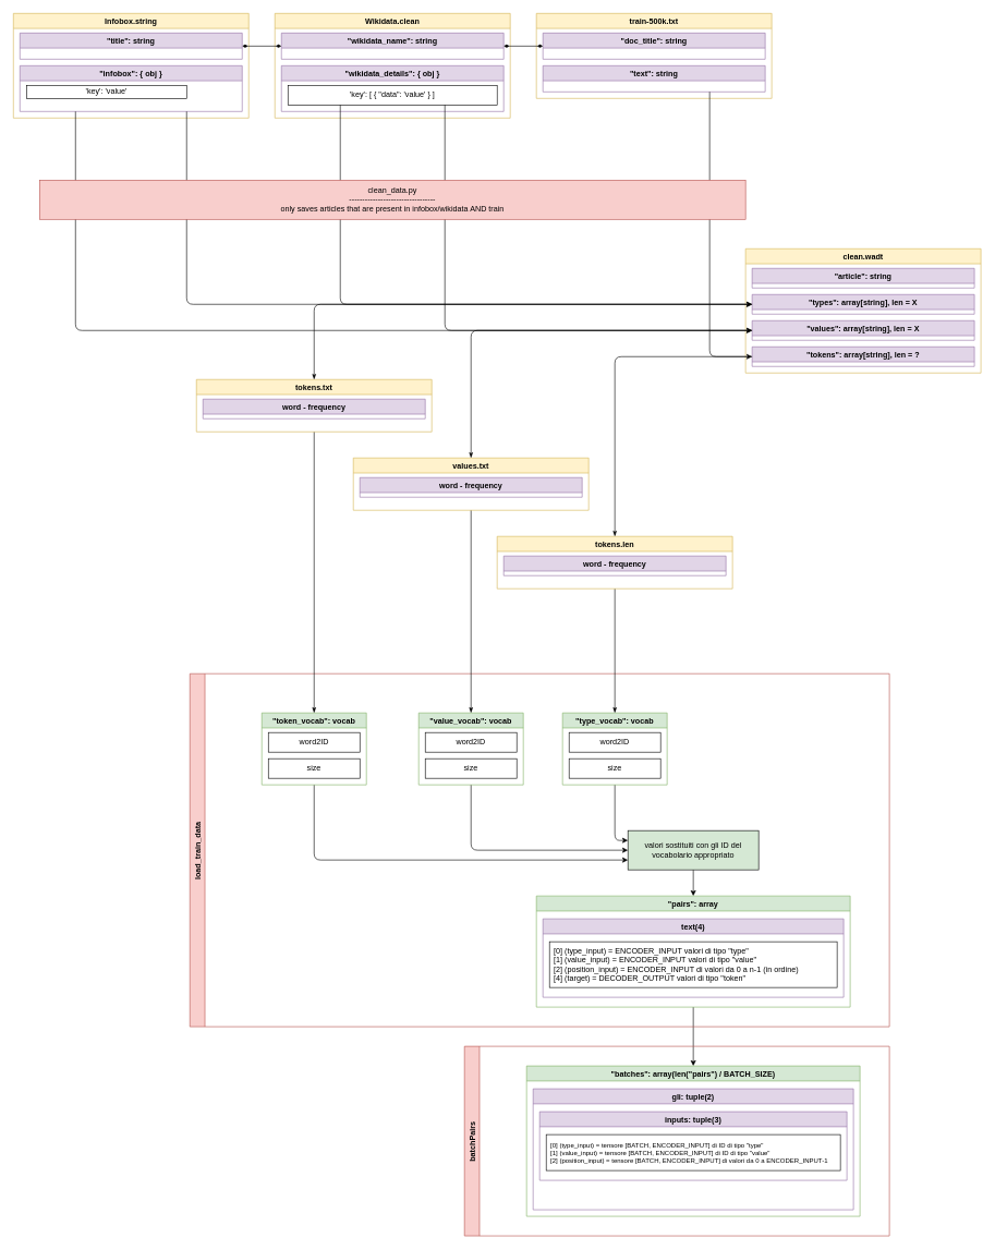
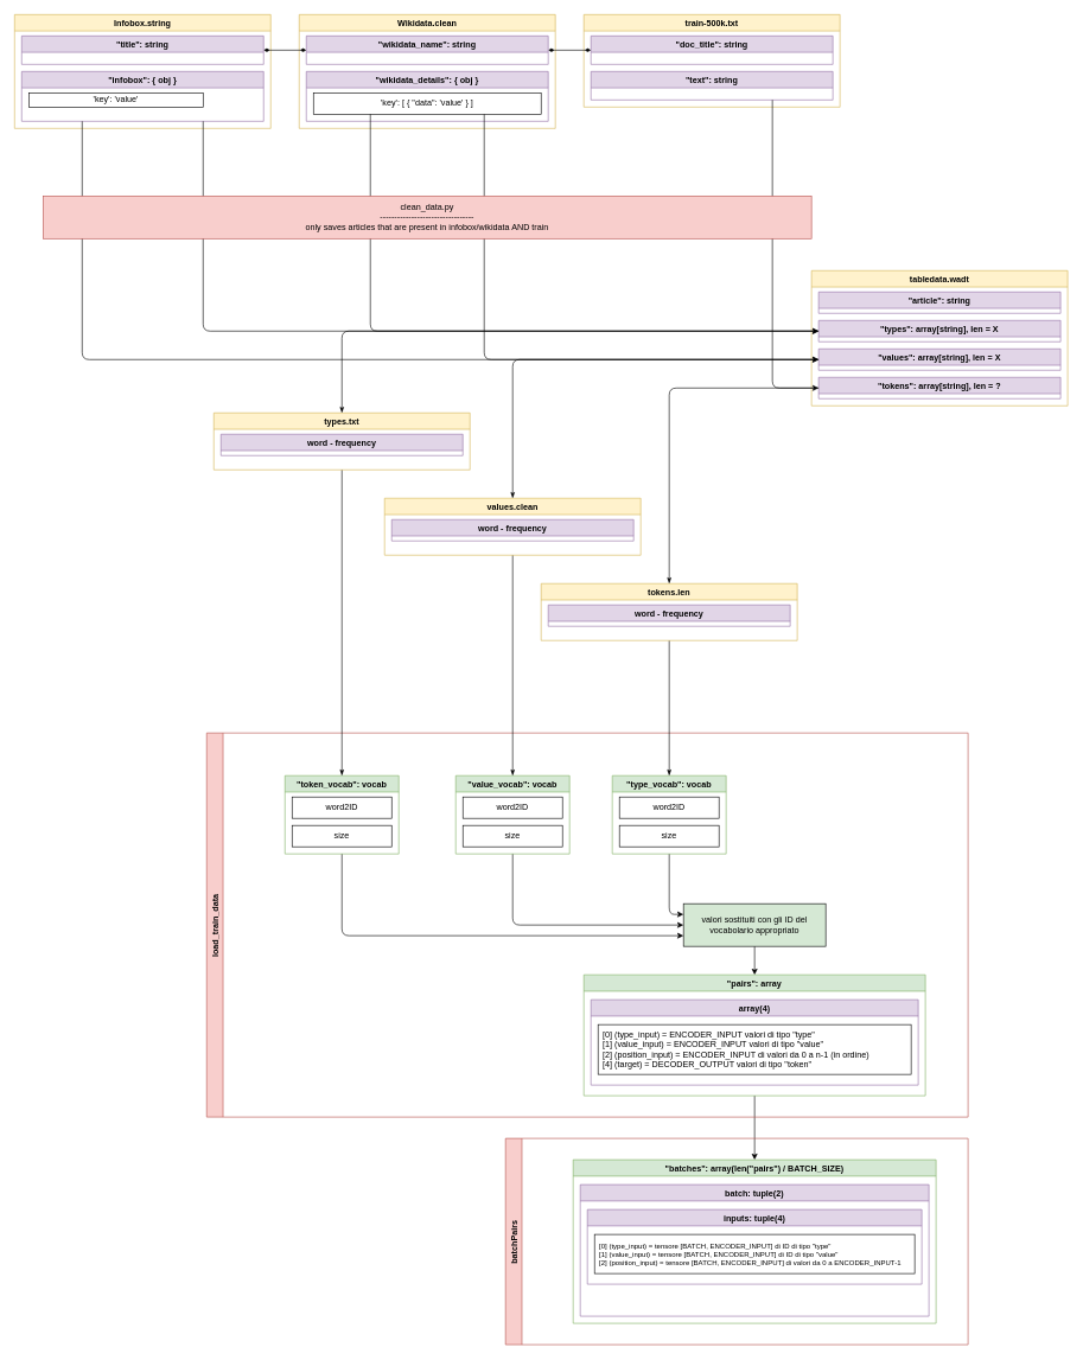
  <mxCell id="0" />
  <mxCell id="1" parent="0" />
  <mxCell id="2" value="Wikidata.clean" style="swimlane;fillColor=#fff2cc;strokeColor=#d6b656;" parent="1" vertex="1"><mxGeometry x="420" y="20" width="360" height="160" as="geometry" /></mxCell>
  <mxCell id="3" value="&quot;wikidata_name&quot;: string" style="swimlane;fillColor=#e1d5e7;strokeColor=#9673a6;" parent="2" vertex="1"><mxGeometry x="10" y="30" width="340" height="40" as="geometry" /></mxCell>
  <mxCell id="4" value="&quot;wikidata_details&quot;: { obj }" style="swimlane;fillColor=#e1d5e7;strokeColor=#9673a6;" parent="2" vertex="1"><mxGeometry x="10" y="80" width="340" height="70" as="geometry" /></mxCell>
  <mxCell id="5" value="'key': [ { &quot;data&quot;: 'value' } ]" style="rounded=0;whiteSpace=wrap;html=1;" parent="4" vertex="1"><mxGeometry x="10" y="30" width="320" height="30" as="geometry" /></mxCell>
  <mxCell id="6" value="train-500k.txt" style="swimlane;fillColor=#fff2cc;strokeColor=#d6b656;" parent="1" vertex="1"><mxGeometry x="820" y="20" width="360" height="130" as="geometry" /></mxCell>
  <mxCell id="7" value="&quot;doc_title&quot;: string" style="swimlane;fillColor=#e1d5e7;strokeColor=#9673a6;" parent="6" vertex="1"><mxGeometry x="10" y="30" width="340" height="40" as="geometry" /></mxCell>
  <mxCell id="8" value="&quot;text&quot;: string" style="swimlane;fillColor=#e1d5e7;strokeColor=#9673a6;" parent="6" vertex="1"><mxGeometry x="10" y="80" width="340" height="40" as="geometry" /></mxCell>
  <mxCell id="9" style="edgeStyle=orthogonalEdgeStyle;rounded=1;orthogonalLoop=1;jettySize=auto;html=1;exitX=1;exitY=0.5;exitDx=0;exitDy=0;entryX=0;entryY=0.5;entryDx=0;entryDy=0;startArrow=diamondThin;startFill=1;endArrow=diamondThin;endFill=1;" parent="1" source="3" target="7" edge="1"><mxGeometry relative="1" as="geometry" /></mxCell>
  <mxCell id="10" value="Infobox.string" style="swimlane;fillColor=#fff2cc;strokeColor=#d6b656;" parent="1" vertex="1"><mxGeometry y="20" width="360" height="160" as="geometry" x="20" /></mxCell>
  <mxCell id="11" value="&quot;title&quot;: string" style="swimlane;fillColor=#e1d5e7;strokeColor=#9673a6;" parent="10" vertex="1"><mxGeometry x="10" y="30" width="340" height="40" as="geometry" /></mxCell>
  <mxCell id="12" value="&quot;infobox&quot;: { obj }" style="swimlane;fillColor=#e1d5e7;strokeColor=#9673a6;" parent="10" vertex="1"><mxGeometry x="10" y="80" width="340" height="70" as="geometry" /></mxCell>
  <mxCell id="13" value="'key': 'value'" style="rounded=0;whiteSpace=wrap;html=1;" parent="12" vertex="1"><mxGeometry x="10" y="30" width="245" height="20" as="geometry" /></mxCell>
  <mxCell id="14" style="edgeStyle=orthogonalEdgeStyle;rounded=1;orthogonalLoop=1;jettySize=auto;html=1;exitX=1;exitY=0.5;exitDx=0;exitDy=0;entryX=0;entryY=0.5;entryDx=0;entryDy=0;startArrow=diamondThin;startFill=1;endArrow=diamondThin;endFill=1;" parent="1" source="11" target="3" edge="1"><mxGeometry relative="1" as="geometry" /></mxCell>
- <mxCell id="15" value="clean.wadt" style="swimlane;fillColor=#fff2cc;strokeColor=#d6b656;" parent="1" vertex="1"><mxGeometry x="1140" width="360" height="190" as="geometry" y="380" /></mxCell>
+ <mxCell id="15" value="tabledata.wadt" style="swimlane;fillColor=#fff2cc;strokeColor=#d6b656;" parent="1" vertex="1"><mxGeometry x="1140" width="360" height="190" as="geometry" y="380" /></mxCell>
  <mxCell id="16" value="&quot;article&quot;: string" style="swimlane;fillColor=#e1d5e7;strokeColor=#9673a6;" parent="15" vertex="1"><mxGeometry x="10" y="30" width="340" height="30" as="geometry" /></mxCell>
  <mxCell id="17" value="&quot;types&quot;: array[string], len = X" style="swimlane;fillColor=#e1d5e7;strokeColor=#9673a6;" parent="15" vertex="1"><mxGeometry x="10" y="70" width="340" height="30" as="geometry" /></mxCell>
  <mxCell id="18" value="&quot;values&quot;: array[string], len = X" style="swimlane;fillColor=#e1d5e7;strokeColor=#9673a6;" parent="15" vertex="1"><mxGeometry x="10" y="110" width="340" height="30" as="geometry" /></mxCell>
  <mxCell id="19" value="&quot;tokens&quot;: array[string], len = ?" style="swimlane;fillColor=#e1d5e7;strokeColor=#9673a6;" parent="15" vertex="1"><mxGeometry x="10" y="150" width="340" height="30" as="geometry" /></mxCell>
  <mxCell id="20" style="edgeStyle=orthogonalEdgeStyle;rounded=1;orthogonalLoop=1;jettySize=auto;html=1;exitX=0.75;exitY=1;exitDx=0;exitDy=0;entryX=0;entryY=0.5;entryDx=0;entryDy=0;" parent="1" source="12" target="17" edge="1"><mxGeometry relative="1" as="geometry" /></mxCell>
  <mxCell id="21" style="edgeStyle=orthogonalEdgeStyle;rounded=1;orthogonalLoop=1;jettySize=auto;html=1;exitX=0.25;exitY=1;exitDx=0;exitDy=0;entryX=0;entryY=0.5;entryDx=0;entryDy=0;" parent="1" source="12" target="18" edge="1"><mxGeometry relative="1" as="geometry" /></mxCell>
  <mxCell id="22" style="edgeStyle=orthogonalEdgeStyle;rounded=1;orthogonalLoop=1;jettySize=auto;html=1;exitX=0.25;exitY=1;exitDx=0;exitDy=0;entryX=0;entryY=0.5;entryDx=0;entryDy=0;" parent="1" source="5" target="17" edge="1"><mxGeometry relative="1" as="geometry" /></mxCell>
  <mxCell id="23" style="edgeStyle=orthogonalEdgeStyle;rounded=1;orthogonalLoop=1;jettySize=auto;html=1;exitX=0.75;exitY=1;exitDx=0;exitDy=0;entryX=0;entryY=0.5;entryDx=0;entryDy=0;" parent="1" source="5" target="18" edge="1"><mxGeometry relative="1" as="geometry" /></mxCell>
  <mxCell id="24" style="edgeStyle=orthogonalEdgeStyle;rounded=1;orthogonalLoop=1;jettySize=auto;html=1;exitX=0.75;exitY=1;exitDx=0;exitDy=0;entryX=0;entryY=0.5;entryDx=0;entryDy=0;" parent="1" source="8" target="19" edge="1"><mxGeometry relative="1" as="geometry" /></mxCell>
  <mxCell id="25" value="clean_data.py&lt;br&gt;---------------------------------&lt;br&gt;only saves articles that are present in infobox/wikidata AND train" style="rounded=0;whiteSpace=wrap;html=1;fillColor=#f8cecc;strokeColor=#b85450;" parent="1" vertex="1"><mxGeometry x="60" y="275" width="1080" height="60" as="geometry" /></mxCell>
  <mxCell id="26" style="edgeStyle=orthogonalEdgeStyle;rounded=1;orthogonalLoop=1;jettySize=auto;html=1;exitX=0.5;exitY=1;exitDx=0;exitDy=0;entryX=0;entryY=0.25;entryDx=0;entryDy=0;" parent="1" source="33" target="31" edge="1"><mxGeometry relative="1" as="geometry" /></mxCell>
  <mxCell id="27" style="edgeStyle=orthogonalEdgeStyle;rounded=1;orthogonalLoop=1;jettySize=auto;html=1;exitX=0.5;exitY=1;exitDx=0;exitDy=0;entryX=0;entryY=0.5;entryDx=0;entryDy=0;" parent="1" source="36" target="31" edge="1"><mxGeometry relative="1" as="geometry" /></mxCell>
  <mxCell id="28" style="edgeStyle=orthogonalEdgeStyle;rounded=1;orthogonalLoop=1;jettySize=auto;html=1;exitX=0.5;exitY=1;exitDx=0;exitDy=0;entryX=0;entryY=0.75;entryDx=0;entryDy=0;" parent="1" source="39" target="31" edge="1"><mxGeometry relative="1" as="geometry" /></mxCell>
  <mxCell id="29" style="edgeStyle=orthogonalEdgeStyle;rounded=1;orthogonalLoop=1;jettySize=auto;html=1;exitX=0.5;exitY=1;exitDx=0;exitDy=0;entryX=0.5;entryY=0;entryDx=0;entryDy=0;" parent="1" source="42" target="46" edge="1"><mxGeometry relative="1" as="geometry"><mxPoint x="1320" y="1830" as="targetPoint" /></mxGeometry></mxCell>
  <mxCell id="30" style="edgeStyle=orthogonalEdgeStyle;rounded=0;orthogonalLoop=1;jettySize=auto;html=1;exitX=0.5;exitY=1;exitDx=0;exitDy=0;entryX=0.5;entryY=0;entryDx=0;entryDy=0;" parent="1" source="31" target="42" edge="1"><mxGeometry relative="1" as="geometry" /></mxCell>
  <mxCell id="31" value="valori sostituiti con gli ID del vocabolario appropriato" style="rounded=0;whiteSpace=wrap;html=1;fillColor=#d5e8d4;" parent="1" vertex="1"><mxGeometry x="960" y="1270" width="200" height="60" as="geometry" /></mxCell>
  <mxCell id="32" value="load_train_data" style="swimlane;horizontal=0;fillColor=#f8cecc;strokeColor=#b85450;" parent="1" vertex="1"><mxGeometry x="290" y="1030" width="1070" height="540" as="geometry" /></mxCell>
  <mxCell id="33" value="&quot;type_vocab&quot;: vocab" style="swimlane;fillColor=#d5e8d4;strokeColor=#82b366;" parent="32" vertex="1"><mxGeometry x="570" y="60" width="160" height="110" as="geometry" /></mxCell>
  <mxCell id="34" value="word2ID" style="rounded=0;whiteSpace=wrap;html=1;" parent="33" vertex="1"><mxGeometry x="10" y="30" width="140" height="30" as="geometry" /></mxCell>
  <mxCell id="35" value="size" style="rounded=0;whiteSpace=wrap;html=1;" parent="33" vertex="1"><mxGeometry x="10" y="70" width="140" height="30" as="geometry" /></mxCell>
  <mxCell id="36" value="&quot;value_vocab&quot;: vocab" style="swimlane;fillColor=#d5e8d4;strokeColor=#82b366;" parent="32" vertex="1"><mxGeometry x="350" y="60" width="160" height="110" as="geometry" /></mxCell>
  <mxCell id="37" value="word2ID" style="rounded=0;whiteSpace=wrap;html=1;" parent="36" vertex="1"><mxGeometry x="10" y="30" width="140" height="30" as="geometry" /></mxCell>
  <mxCell id="38" value="size" style="rounded=0;whiteSpace=wrap;html=1;" parent="36" vertex="1"><mxGeometry x="10" y="70" width="140" height="30" as="geometry" /></mxCell>
  <mxCell id="39" value="&quot;token_vocab&quot;: vocab" style="swimlane;fillColor=#d5e8d4;strokeColor=#82b366;" parent="32" vertex="1"><mxGeometry x="110" y="60" width="160" height="110" as="geometry" /></mxCell>
  <mxCell id="40" value="word2ID" style="rounded=0;whiteSpace=wrap;html=1;" parent="39" vertex="1"><mxGeometry x="10" y="30" width="140" height="30" as="geometry" /></mxCell>
  <mxCell id="41" value="size" style="rounded=0;whiteSpace=wrap;html=1;" parent="39" vertex="1"><mxGeometry x="10" y="70" width="140" height="30" as="geometry" /></mxCell>
  <mxCell id="42" value="&quot;pairs&quot;: array" style="swimlane;fillColor=#d5e8d4;strokeColor=#82b366;" parent="32" vertex="1"><mxGeometry x="530" y="340" width="480" height="170" as="geometry" /></mxCell>
- <mxCell id="43" value="text(4)" style="swimlane;fillColor=#e1d5e7;strokeColor=#9673a6;" parent="42" vertex="1"><mxGeometry x="10" y="35" width="460" height="120" as="geometry" /></mxCell>
+ <mxCell id="43" value="array(4)" style="swimlane;fillColor=#e1d5e7;strokeColor=#9673a6;" parent="42" vertex="1"><mxGeometry x="10" y="35" width="460" height="120" as="geometry" /></mxCell>
  <mxCell id="44" value="[0] (type_input) = ENCODER_INPUT valori di tipo &quot;type&quot;&lt;br&gt;[1] (value_input) = ENCODER_INPUT valori di tipo &quot;value&quot;&lt;br&gt;[2] (position_input) = ENCODER_INPUT di valori da 0 a n-1 (in ordine)&lt;br&gt;[4] (target) = DECODER_OUTPUT valori di tipo &quot;token&quot;" style="rounded=0;whiteSpace=wrap;html=1;align=left;spacingLeft=5;" parent="43" vertex="1"><mxGeometry x="10" y="35" width="440" height="70" as="geometry" /></mxCell>
  <mxCell id="45" value="batchPairs" style="swimlane;horizontal=0;fillColor=#f8cecc;strokeColor=#b85450;startSize=23;" parent="1" vertex="1"><mxGeometry x="710" y="1600" width="650" height="290" as="geometry" /></mxCell>
  <mxCell id="46" value="&quot;batches&quot;: array(len(&quot;pairs&quot;) / BATCH_SIZE)" style="swimlane;fillColor=#d5e8d4;strokeColor=#82b366;" parent="45" vertex="1"><mxGeometry x="95" y="30" width="510" height="230" as="geometry" /></mxCell>
- <mxCell id="47" value="gli: tuple(2)" style="swimlane;fillColor=#e1d5e7;strokeColor=#9673a6;" parent="46" vertex="1"><mxGeometry x="10" y="35" width="490" height="185" as="geometry" /></mxCell>
- <mxCell id="48" value="inputs: tuple(3)" style="swimlane;fillColor=#e1d5e7;strokeColor=#9673a6;startSize=23;" parent="47" vertex="1"><mxGeometry x="10" y="35" width="470" height="105" as="geometry" /></mxCell>
+ <mxCell id="47" value="batch: tuple(2)" style="swimlane;fillColor=#e1d5e7;strokeColor=#9673a6;" parent="46" vertex="1"><mxGeometry x="10" y="35" width="490" height="185" as="geometry" /></mxCell>
+ <mxCell id="48" value="inputs: tuple(4)" style="swimlane;fillColor=#e1d5e7;strokeColor=#9673a6;startSize=23;" parent="47" vertex="1"><mxGeometry x="10" y="35" width="470" height="105" as="geometry" /></mxCell>
  <mxCell id="49" value="&lt;div style=&quot;font-size: 10px;&quot;&gt;&lt;div&gt;[0] (type_input) = tensore [BATCH, ENCODER_INPUT] di ID di tipo &quot;type&quot;&lt;/div&gt;&lt;div&gt;[1] (value_input) = tensore [BATCH, ENCODER_INPUT] di ID di tipo &quot;value&quot;&lt;/div&gt;&lt;div&gt;[2] (position_input) = tensore [BATCH, ENCODER_INPUT] di valori da 0 a ENCODER_INPUT-1&lt;/div&gt;&lt;/div&gt;" style="rounded=0;whiteSpace=wrap;html=1;align=left;spacingLeft=5;" parent="48" vertex="1"><mxGeometry x="10" y="35" width="450" height="55" as="geometry" /></mxCell>
  <mxCell id="50" value="" style="edgeStyle=orthogonalEdgeStyle;rounded=0;orthogonalLoop=1;jettySize=auto;html=1;" parent="1" edge="1"><mxGeometry relative="1" as="geometry"><mxPoint x="1460" y="1510" as="targetPoint" /></mxGeometry></mxCell>
  <mxCell id="51" style="edgeStyle=orthogonalEdgeStyle;rounded=1;orthogonalLoop=1;jettySize=auto;html=1;exitX=0.5;exitY=1;exitDx=0;exitDy=0;entryX=0.5;entryY=0;entryDx=0;entryDy=0;endArrow=classicThin;endFill=1;" parent="1" source="52" target="33" edge="1"><mxGeometry relative="1" as="geometry" /></mxCell>
  <mxCell id="52" value="tokens.len" style="swimlane;fillColor=#fff2cc;strokeColor=#d6b656;" parent="1" vertex="1"><mxGeometry x="760" y="820" width="360" height="80" as="geometry" /></mxCell>
  <mxCell id="53" value="word - frequency" style="swimlane;fillColor=#e1d5e7;strokeColor=#9673a6;" parent="52" vertex="1"><mxGeometry x="10" y="30" width="340" height="30" as="geometry" /></mxCell>
  <mxCell id="54" style="edgeStyle=orthogonalEdgeStyle;rounded=1;orthogonalLoop=1;jettySize=auto;html=1;exitX=0.5;exitY=1;exitDx=0;exitDy=0;entryX=0.5;entryY=0;entryDx=0;entryDy=0;endArrow=classicThin;endFill=1;" parent="1" source="55" target="39" edge="1"><mxGeometry relative="1" as="geometry" /></mxCell>
- <mxCell id="55" value="tokens.txt" style="swimlane;fillColor=#fff2cc;strokeColor=#d6b656;" parent="1" vertex="1"><mxGeometry x="300" y="580" width="360" height="80" as="geometry" /></mxCell>
+ <mxCell id="55" value="types.txt" style="swimlane;fillColor=#fff2cc;strokeColor=#d6b656;" parent="1" vertex="1"><mxGeometry x="300" y="580" width="360" height="80" as="geometry" /></mxCell>
  <mxCell id="56" value="word - frequency" style="swimlane;fillColor=#e1d5e7;strokeColor=#9673a6;startSize=23;" parent="55" vertex="1"><mxGeometry x="10" y="30" width="340" height="30" as="geometry" /></mxCell>
  <mxCell id="57" style="edgeStyle=orthogonalEdgeStyle;rounded=1;orthogonalLoop=1;jettySize=auto;html=1;exitX=0.5;exitY=1;exitDx=0;exitDy=0;entryX=0.5;entryY=0;entryDx=0;entryDy=0;endArrow=classicThin;endFill=1;" parent="1" source="58" target="36" edge="1"><mxGeometry relative="1" as="geometry" /></mxCell>
- <mxCell id="58" value="values.txt" style="swimlane;fillColor=#fff2cc;strokeColor=#d6b656;startSize=23;" parent="1" vertex="1"><mxGeometry x="540" y="700" width="360" height="80" as="geometry" /></mxCell>
+ <mxCell id="58" value="values.clean" style="swimlane;fillColor=#fff2cc;strokeColor=#d6b656;startSize=23;" parent="1" vertex="1"><mxGeometry x="540" y="700" width="360" height="80" as="geometry" /></mxCell>
  <mxCell id="59" value="word - frequency" style="swimlane;fillColor=#e1d5e7;strokeColor=#9673a6;" parent="58" vertex="1"><mxGeometry x="10" y="30" width="340" height="30" as="geometry" /></mxCell>
  <mxCell id="60" style="edgeStyle=orthogonalEdgeStyle;rounded=1;orthogonalLoop=1;jettySize=auto;html=1;exitX=0;exitY=0.5;exitDx=0;exitDy=0;entryX=0.5;entryY=0;entryDx=0;entryDy=0;endArrow=classicThin;endFill=1;" parent="1" source="17" target="55" edge="1"><mxGeometry relative="1" as="geometry"><Array as="points"><mxPoint x="480" y="465" /></Array></mxGeometry></mxCell>
  <mxCell id="61" style="edgeStyle=orthogonalEdgeStyle;rounded=1;orthogonalLoop=1;jettySize=auto;html=1;exitX=0;exitY=0.5;exitDx=0;exitDy=0;entryX=0.5;entryY=0;entryDx=0;entryDy=0;endArrow=classicThin;endFill=1;" parent="1" source="19" target="52" edge="1"><mxGeometry relative="1" as="geometry" /></mxCell>
  <mxCell id="62" style="edgeStyle=orthogonalEdgeStyle;rounded=1;orthogonalLoop=1;jettySize=auto;html=1;exitX=0;exitY=0.5;exitDx=0;exitDy=0;entryX=0.5;entryY=0;entryDx=0;entryDy=0;endArrow=classicThin;endFill=1;" parent="1" source="18" target="58" edge="1"><mxGeometry relative="1" as="geometry" /></mxCell>
